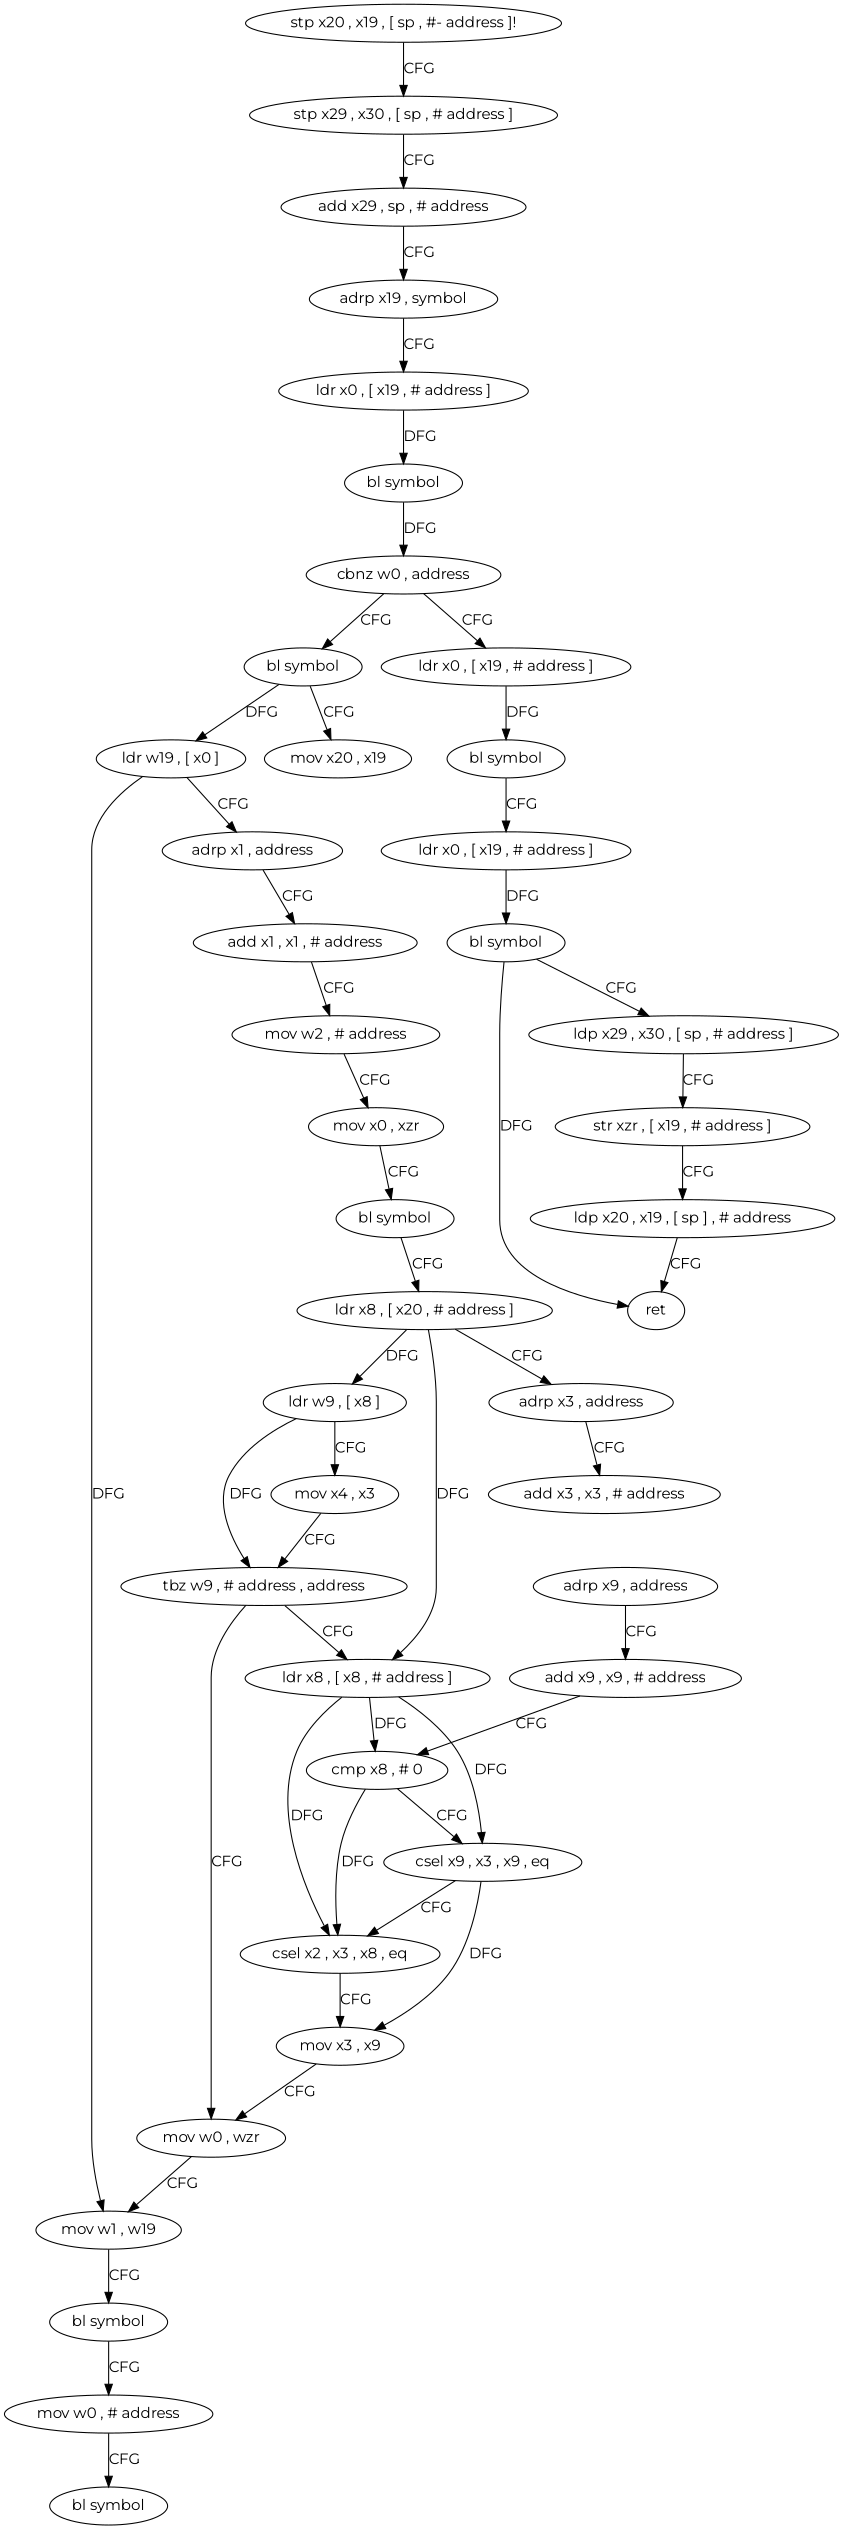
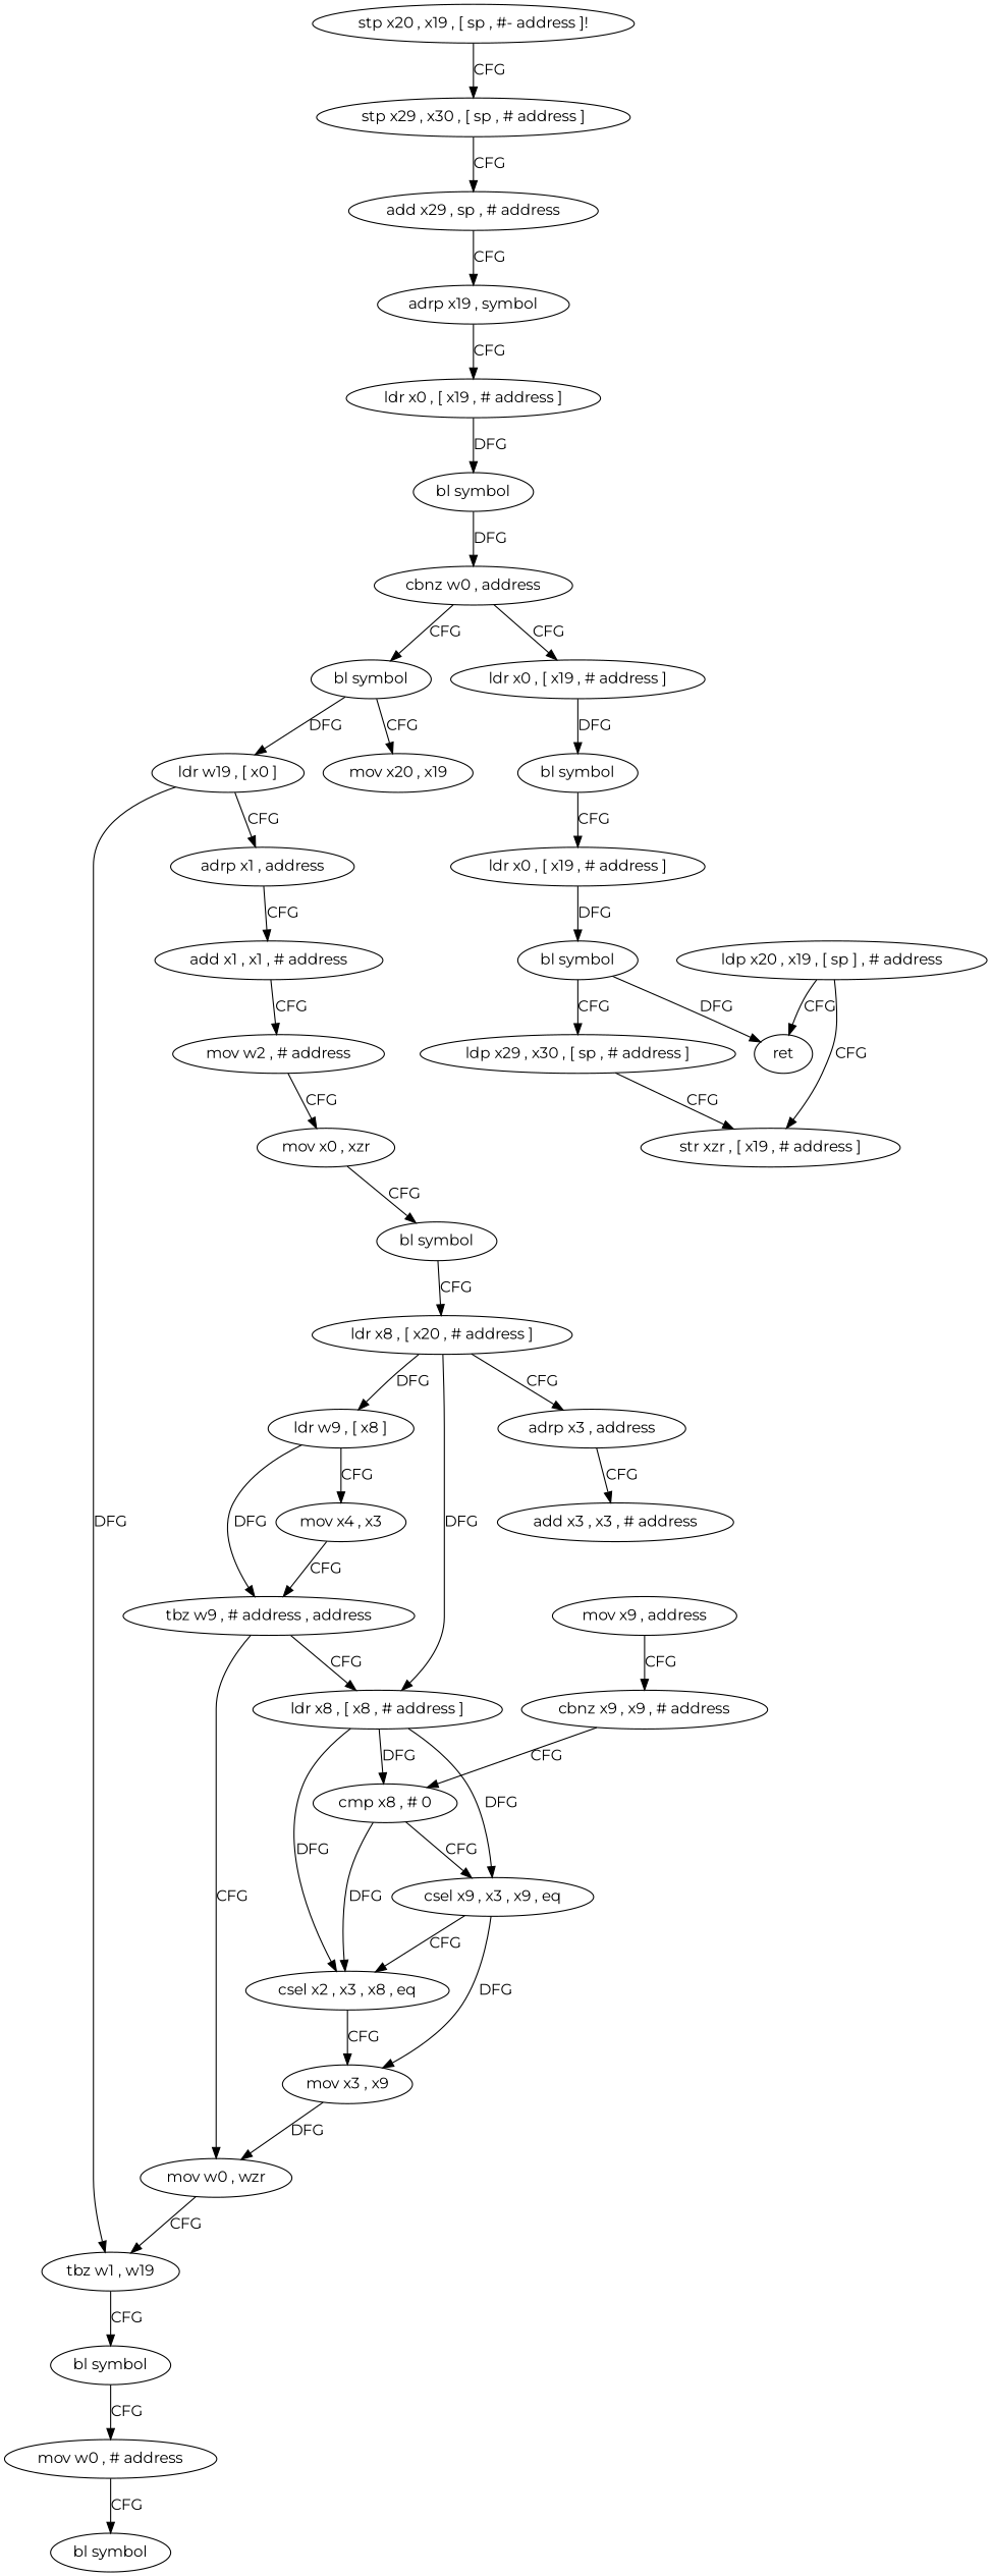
  digraph {
    fontname=Montserrat
    node [fontname=Montserrat]
    edge [fontname=Montserrat]
    n1 [label="stp x20 , x19 , [ sp , #- address ]!"]
    n2 [label="stp x29 , x30 , [ sp , # address ]"]
    n3 [label="add x29 , sp , # address"]
    n4 [label="adrp x19 , symbol"]
    n5 [label="ldr x0 , [ x19 , # address ]"]
    n6 [label="bl symbol"]
    n7 [label="cbnz w0 , address"]
    n8 [label="bl symbol"]
    n9 [label="ldr x0 , [ x19 , # address ]"]
    n10 [label="mov x20 , x19"]
    n11 [label="ldr w19 , [ x0 ]"]
    n12 [label="bl symbol"]
    n13 [label="adrp x1 , address"]
-   n14 [label="mov w1 , w19"]
+   n14 [label="tbz w1 , w19"]
    n15 [label="ldr x0 , [ x19 , # address ]"]
    n16 [label="add x1 , x1 , # address"]
    n17 [label="bl symbol"]
    n18 [label="mov w2 , # address"]
    n19 [label="mov x0 , xzr"]
    n20 [label="bl symbol"]
    n21 [label="ldr x8 , [ x20 , # address ]"]
    n22 [label="adrp x3 , address"]
    n23 [label="ldr w9 , [ x8 ]"]
    n24 [label="ldr x8 , [ x8 , # address ]"]
    n25 [label="add x3 , x3 , # address"]
    n26 [label="mov x4 , x3"]
    n27 [label="tbz w9 , # address , address"]
    n28 [label="cmp x8 , # 0"]
    n29 [label="csel x9 , x3 , x9 , eq"]
    n30 [label="csel x2 , x3 , x8 , eq"]
    n31 [label="mov w0 , wzr"]
-   n32 [label="adrp x9 , address"]
-   n33 [label="add x9 , x9 , # address"]
+   n32 [label="mov x9 , address"]
+   n33 [label="cbnz x9 , x9 , # address"]
    n34 [label="mov x3 , x9"]
    n35 [label="bl symbol"]
    n36 [label="ldp x29 , x30 , [ sp , # address ]"]
    n37 [label=ret]
    n38 [label="str xzr , [ x19 , # address ]"]
    n39 [label="ldp x20 , x19 , [ sp ] , # address"]
    n40 [label="mov w0 , # address"]
    n41 [label="bl symbol"]
    n1 -> n2 [label=CFG]
    n2 -> n3 [label=CFG]
    n3 -> n4 [label=CFG]
    n4 -> n5 [label=CFG]
    n5 -> n6 [label=DFG]
    n6 -> n7 [label=DFG]
    n7 -> n8 [label=CFG]
    n7 -> n9 [label=CFG]
    n8 -> n10 [label=CFG]
    n8 -> n11 [label=DFG]
    n9 -> n12 [label=DFG]
    n11 -> n13 [label=CFG]
    n11 -> n14 [label=DFG]
    n12 -> n15 [label=CFG]
    n13 -> n16 [label=CFG]
    n14 -> n17 [label=CFG]
    n15 -> n35 [label=DFG]
    n16 -> n18 [label=CFG]
    n17 -> n40 [label=CFG]
    n18 -> n19 [label=CFG]
    n19 -> n20 [label=CFG]
    n20 -> n21 [label=CFG]
    n21 -> n22 [label=CFG]
    n21 -> n23 [label=DFG]
    n21 -> n24 [label=DFG]
    n22 -> n25 [label=CFG]
    n23 -> n26 [label=CFG]
    n23 -> n27 [label=DFG]
    n24 -> n28 [label=DFG]
    n24 -> n29 [label=DFG]
    n24 -> n30 [label=DFG]
    n26 -> n27 [label=CFG]
    n27 -> n24 [label=CFG]
    n27 -> n31 [label=CFG]
    n28 -> n29 [label=CFG]
    n28 -> n30 [label=DFG]
    n29 -> n30 [label=CFG]
    n29 -> n34 [label=DFG]
    n30 -> n34 [label=CFG]
    n31 -> n14 [label=CFG]
    n32 -> n33 [label=CFG]
    n33 -> n28 [label=CFG]
-   n34 -> n31 [label=CFG]
+   n34 -> n31 [label=DFG]
    n35 -> n36 [label=CFG]
    n35 -> n37 [label=DFG]
    n36 -> n38 [label=CFG]
-   n38 -> n39 [label=CFG]
+   n39 -> n38 [label=CFG]
    n39 -> n37 [label=CFG]
    n40 -> n41 [label=CFG]
  }
